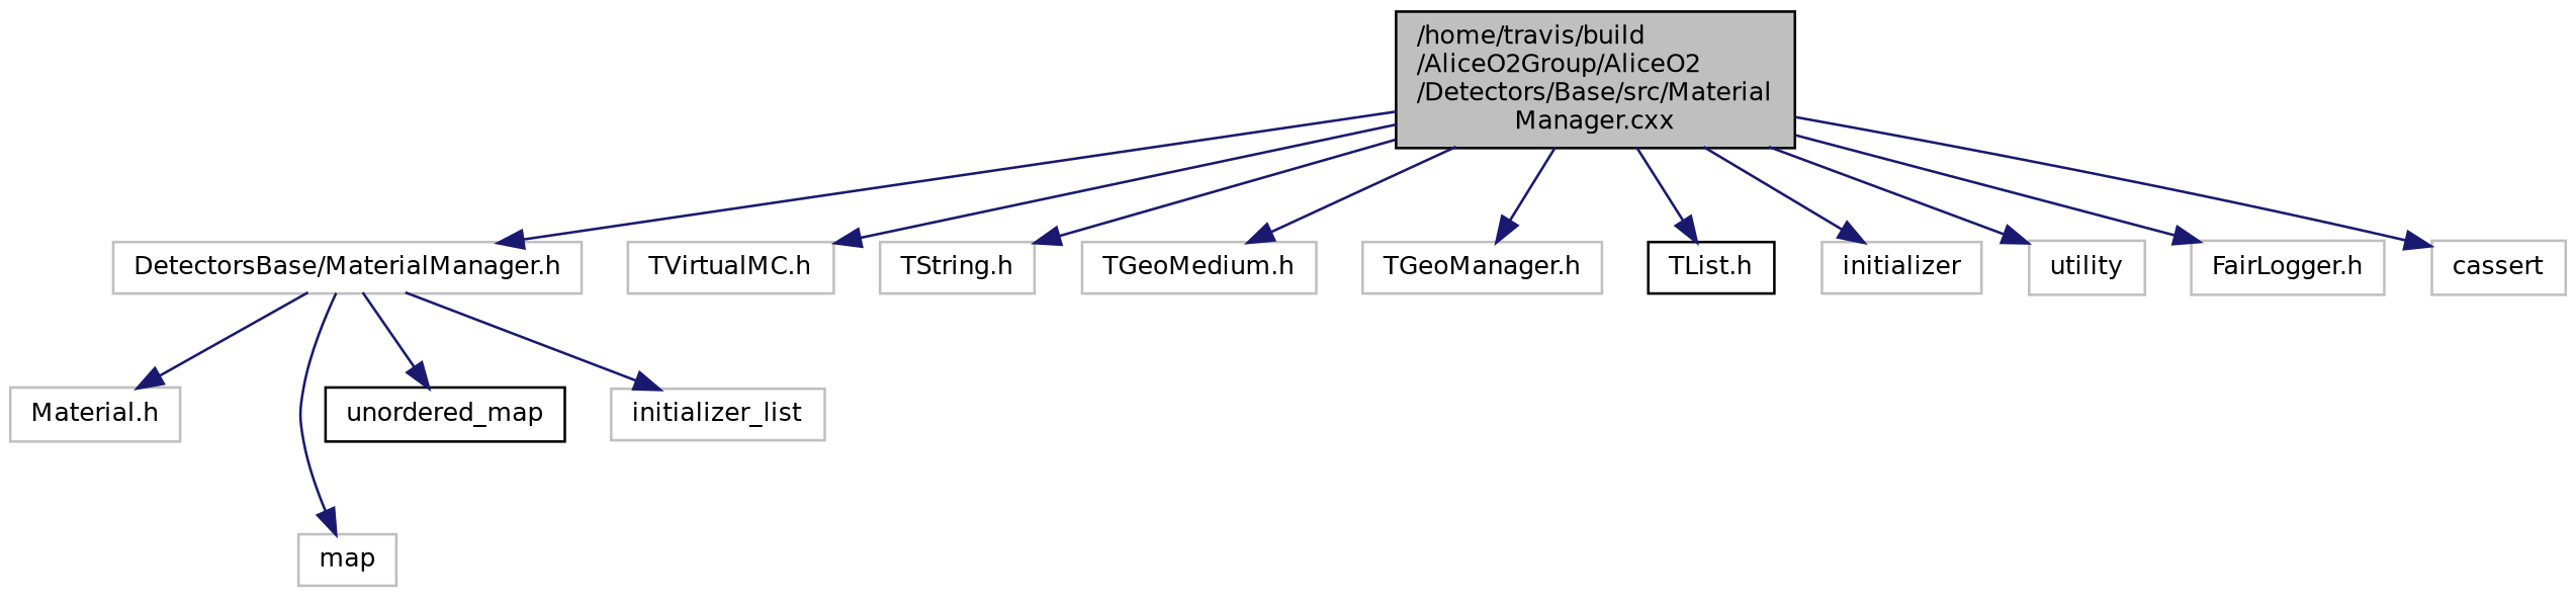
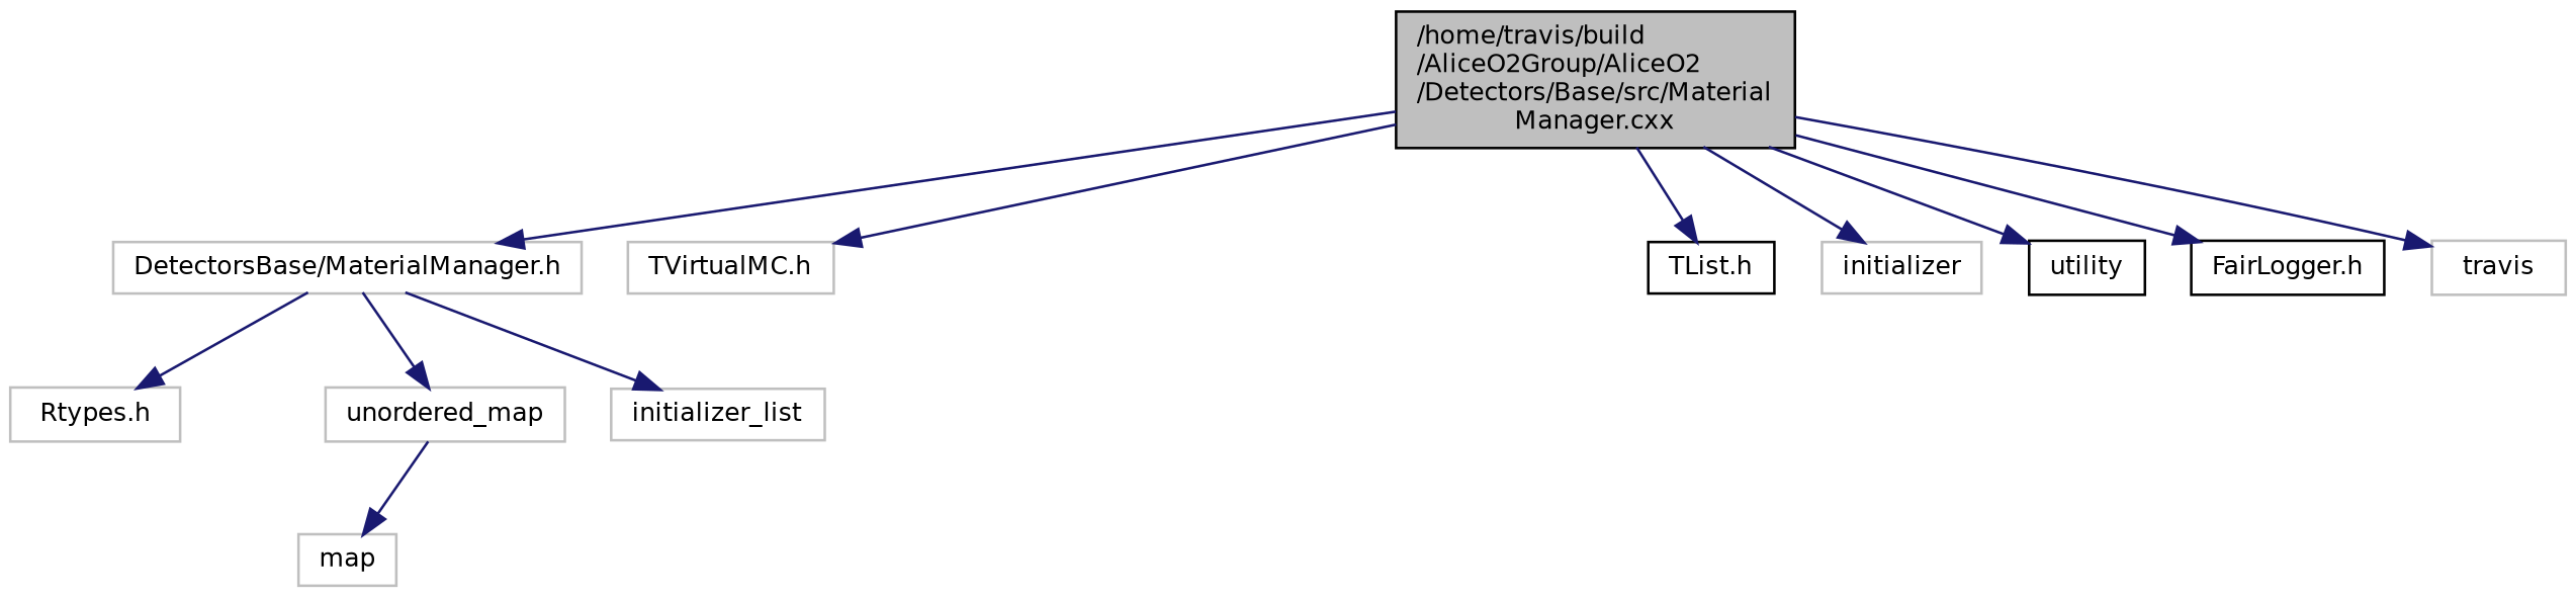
  digraph {
    node [color=grey75 fontname=Helvetica fontsize=10 shape=record]
    edge [color=midnightblue fontname=Helvetica fontsize=10 labelfontname=Helvetica labelfontsize=10 style=solid]
    n1 [color=black fillcolor=grey75 fontcolor=black height=0.2 label="/home/travis/build\l/AliceO2Group/AliceO2\l/Detectors/Base/src/Material\lManager.cxx" style=filled width=0.4]
    n2 [height=0.2 label="DetectorsBase/MaterialManager.h" width=0.4]
    n3 [height=0.2 label="TVirtualMC.h" width=0.4]
-   n4 [height=0.2 label="TString.h" width=0.4]
-   n5 [height=0.2 label="TGeoMedium.h" width=0.4]
-   n6 [height=0.2 label="TGeoManager.h" width=0.4]
    n7 [color=black height=0.2 label="TList.h" width=0.4]
    n8 [height=0.2 label=initializer width=0.4]
-   n9 [height=0.2 label=utility width=0.4]
-   n10 [height=0.2 label="FairLogger.h" width=0.4]
-   n11 [height=0.2 label=cassert width=0.4]
-   n12 [height=0.2 label="Material.h" width=0.4]
+   n9 [color=black height=0.2 label=utility width=0.4]
+   n10 [color=black height=0.2 label="FairLogger.h" width=0.4]
+   n11 [height=0.2 label=travis width=0.4]
+   n12 [height=0.2 label="Rtypes.h" width=0.4]
    n13 [height=0.2 label=map width=0.4]
-   n14 [color=black height=0.2 label=unordered_map width=0.4]
+   n14 [height=0.2 label=unordered_map width=0.4]
    n15 [height=0.2 label=initializer_list width=0.4]
    n1 -> n2
    n1 -> n3
-   n1 -> n4
-   n1 -> n5
-   n1 -> n6
    n1 -> n7
    n1 -> n8
    n1 -> n9
    n1 -> n10
    n1 -> n11
    n2 -> n12
-   n2 -> n13
+   n14 -> n13
    n2 -> n14
    n2 -> n15
  }
